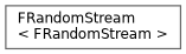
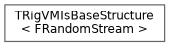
  digraph {
    rankdir=LR
-   n1 [color=grey40 fillcolor=white fontname=Helvetica fontsize=10 height=0.2 label="FRandomStream\l\< FRandomStream \>" shape=box style=filled width=0.4]
+   n1 [color=grey40 fillcolor=white fontname=Helvetica fontsize=10 height=0.2 label="TRigVMIsBaseStructure\l\< FRandomStream \>" shape=box style=filled width=0.4]
  }
